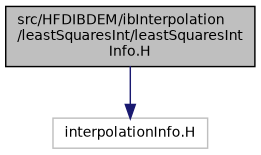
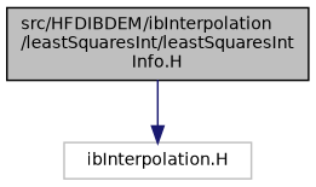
  digraph {
    node [fontname=Helvetica fontsize=10 shape=record style=filled]
    n1 [color=black fillcolor=grey75 fontcolor=black height=0.2 label="src/HFDIBDEM/ibInterpolation\l/leastSquaresInt/leastSquaresInt\lInfo.H" width=0.4]
-   n2 [color=grey75 fillcolor=white height=0.2 label="interpolationInfo.H" width=0.4]
+   n2 [color=grey75 fillcolor=white height=0.2 label="ibInterpolation.H" width=0.4]
    n1 -> n2 [color=midnightblue fontname=Helvetica fontsize=10 labelfontname=Helvetica labelfontsize=10 style=solid]
  }
